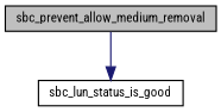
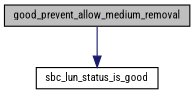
  digraph {
    rankdir=TB
    fontname="Roboto Condensed"
    node [color=black fontname="Roboto Condensed" fontsize=10 shape=record style=filled]
-   n1 [fillcolor=grey75 fontcolor=black height=0.2 label=sbc_prevent_allow_medium_removal width=0.4]
+   n1 [fillcolor=grey75 fontcolor=black height=0.2 label=good_prevent_allow_medium_removal width=0.4]
    n2 [fillcolor=white height=0.2 label=sbc_lun_status_is_good width=0.4]
    n1 -> n2 [color=midnightblue fontname="Roboto Condensed" fontsize=10 labelfontname="FreeSans.ttf" labelfontsize=10 style=solid]
  }
